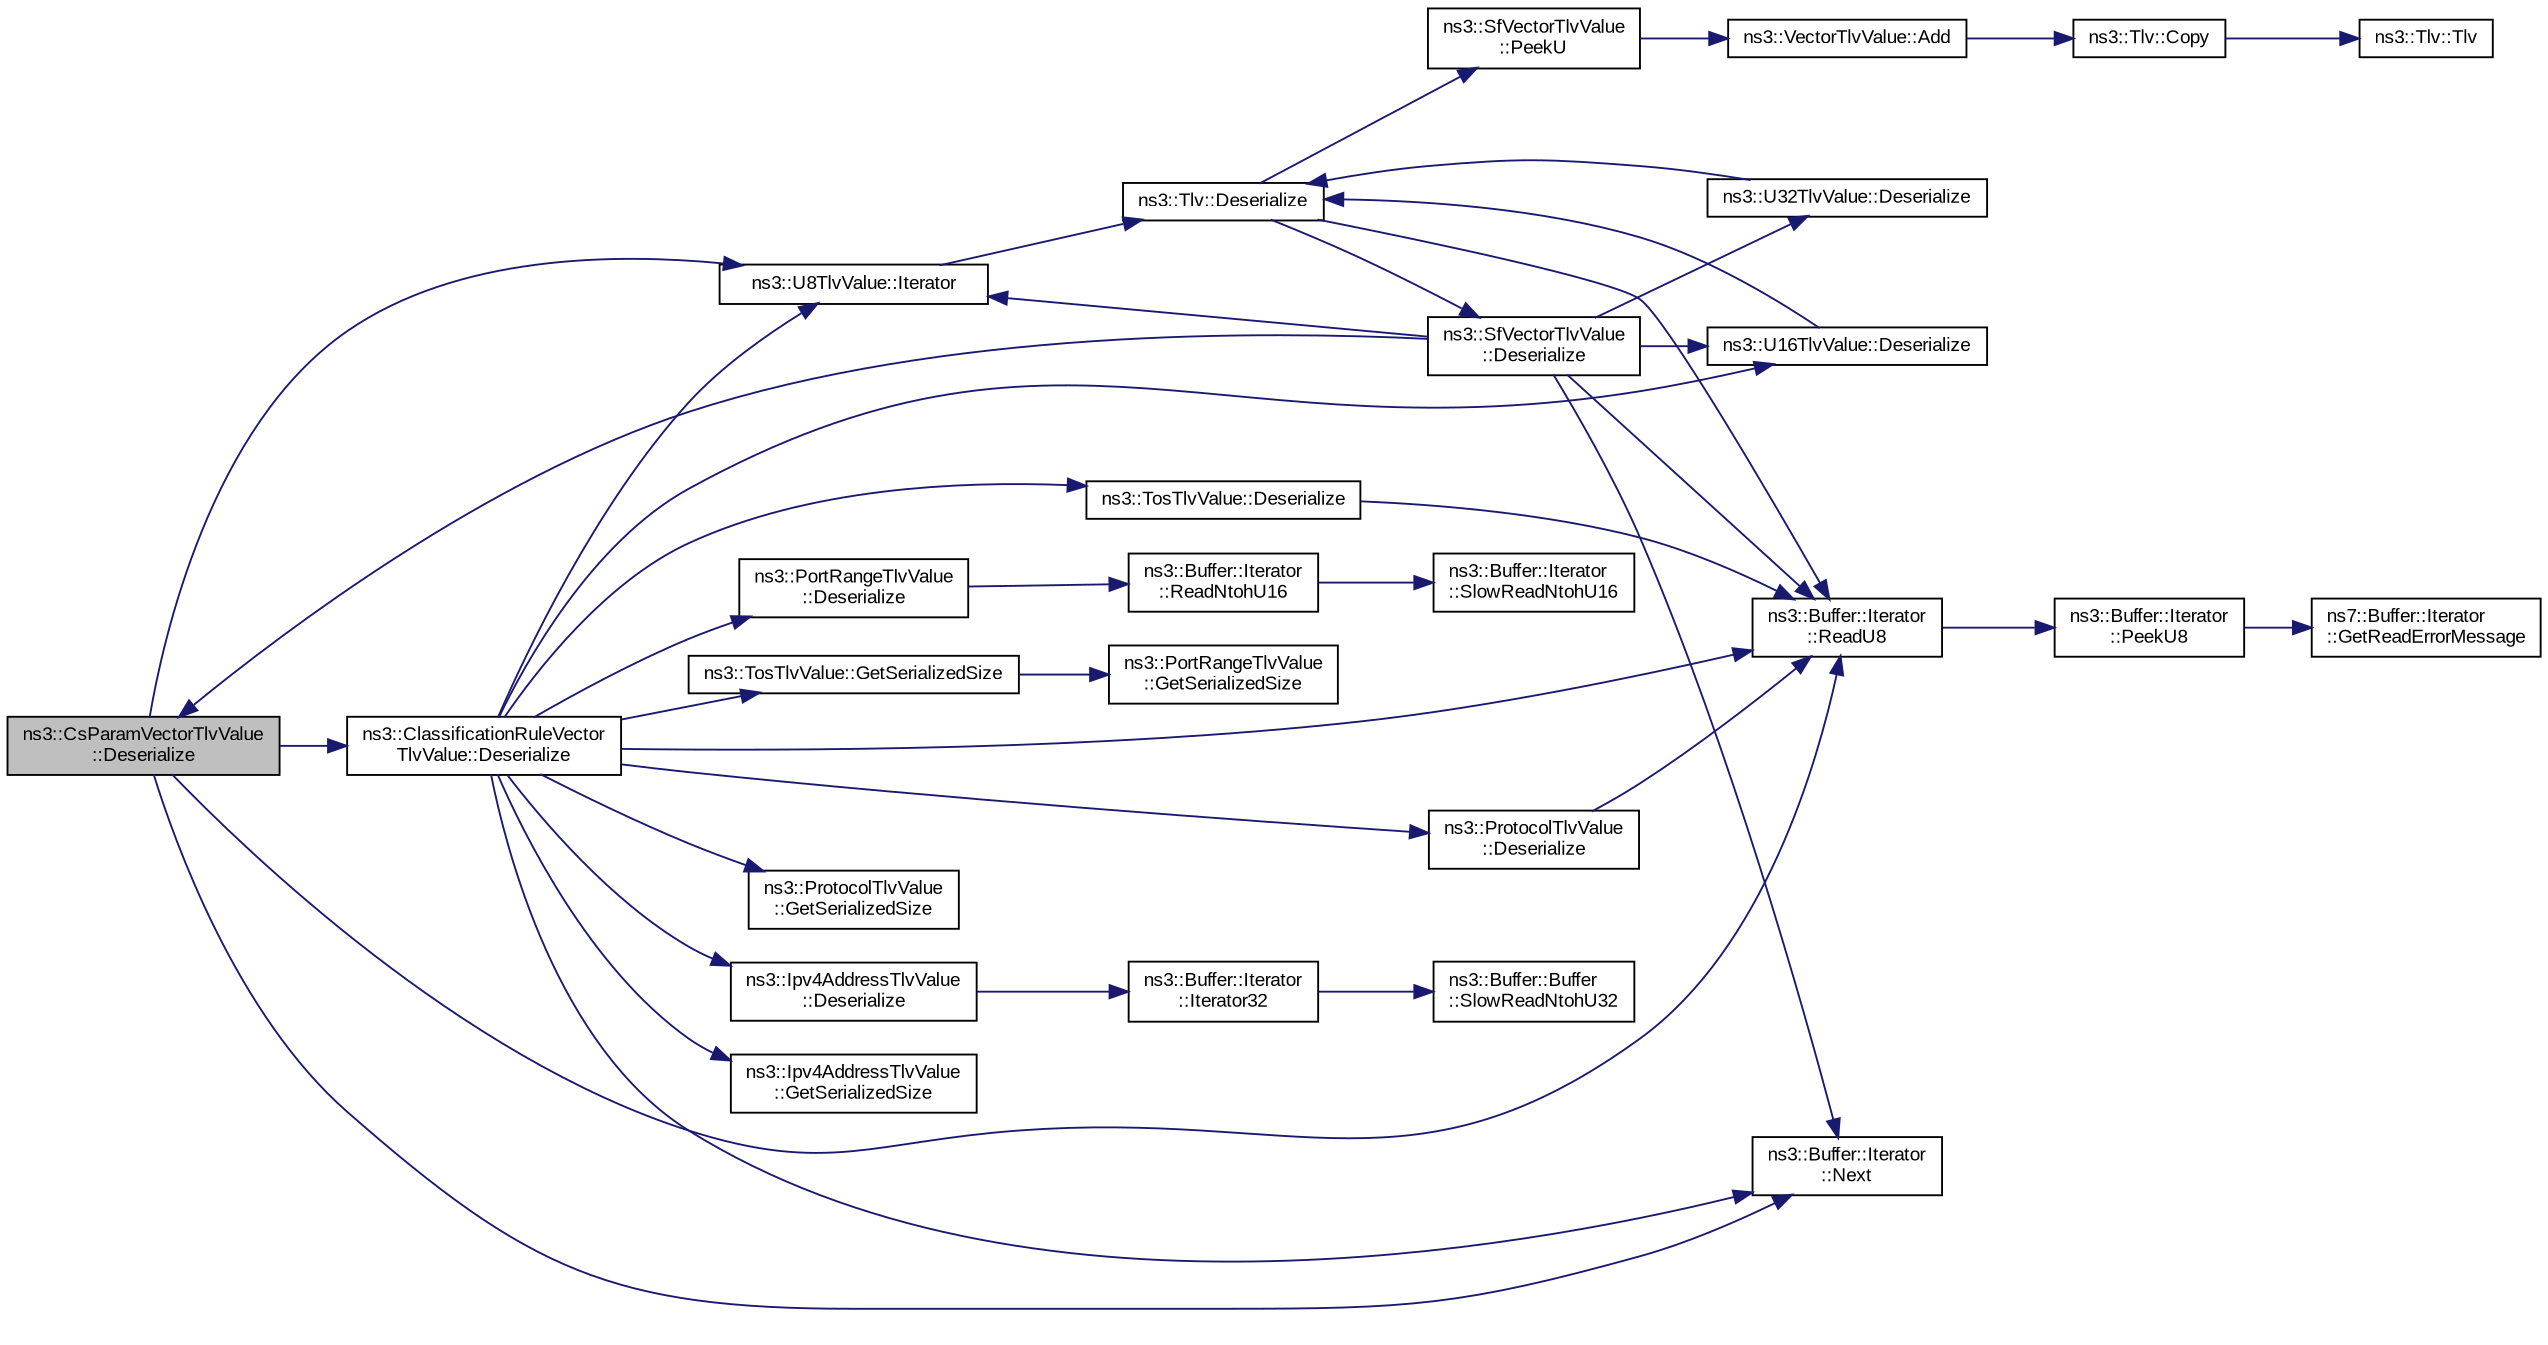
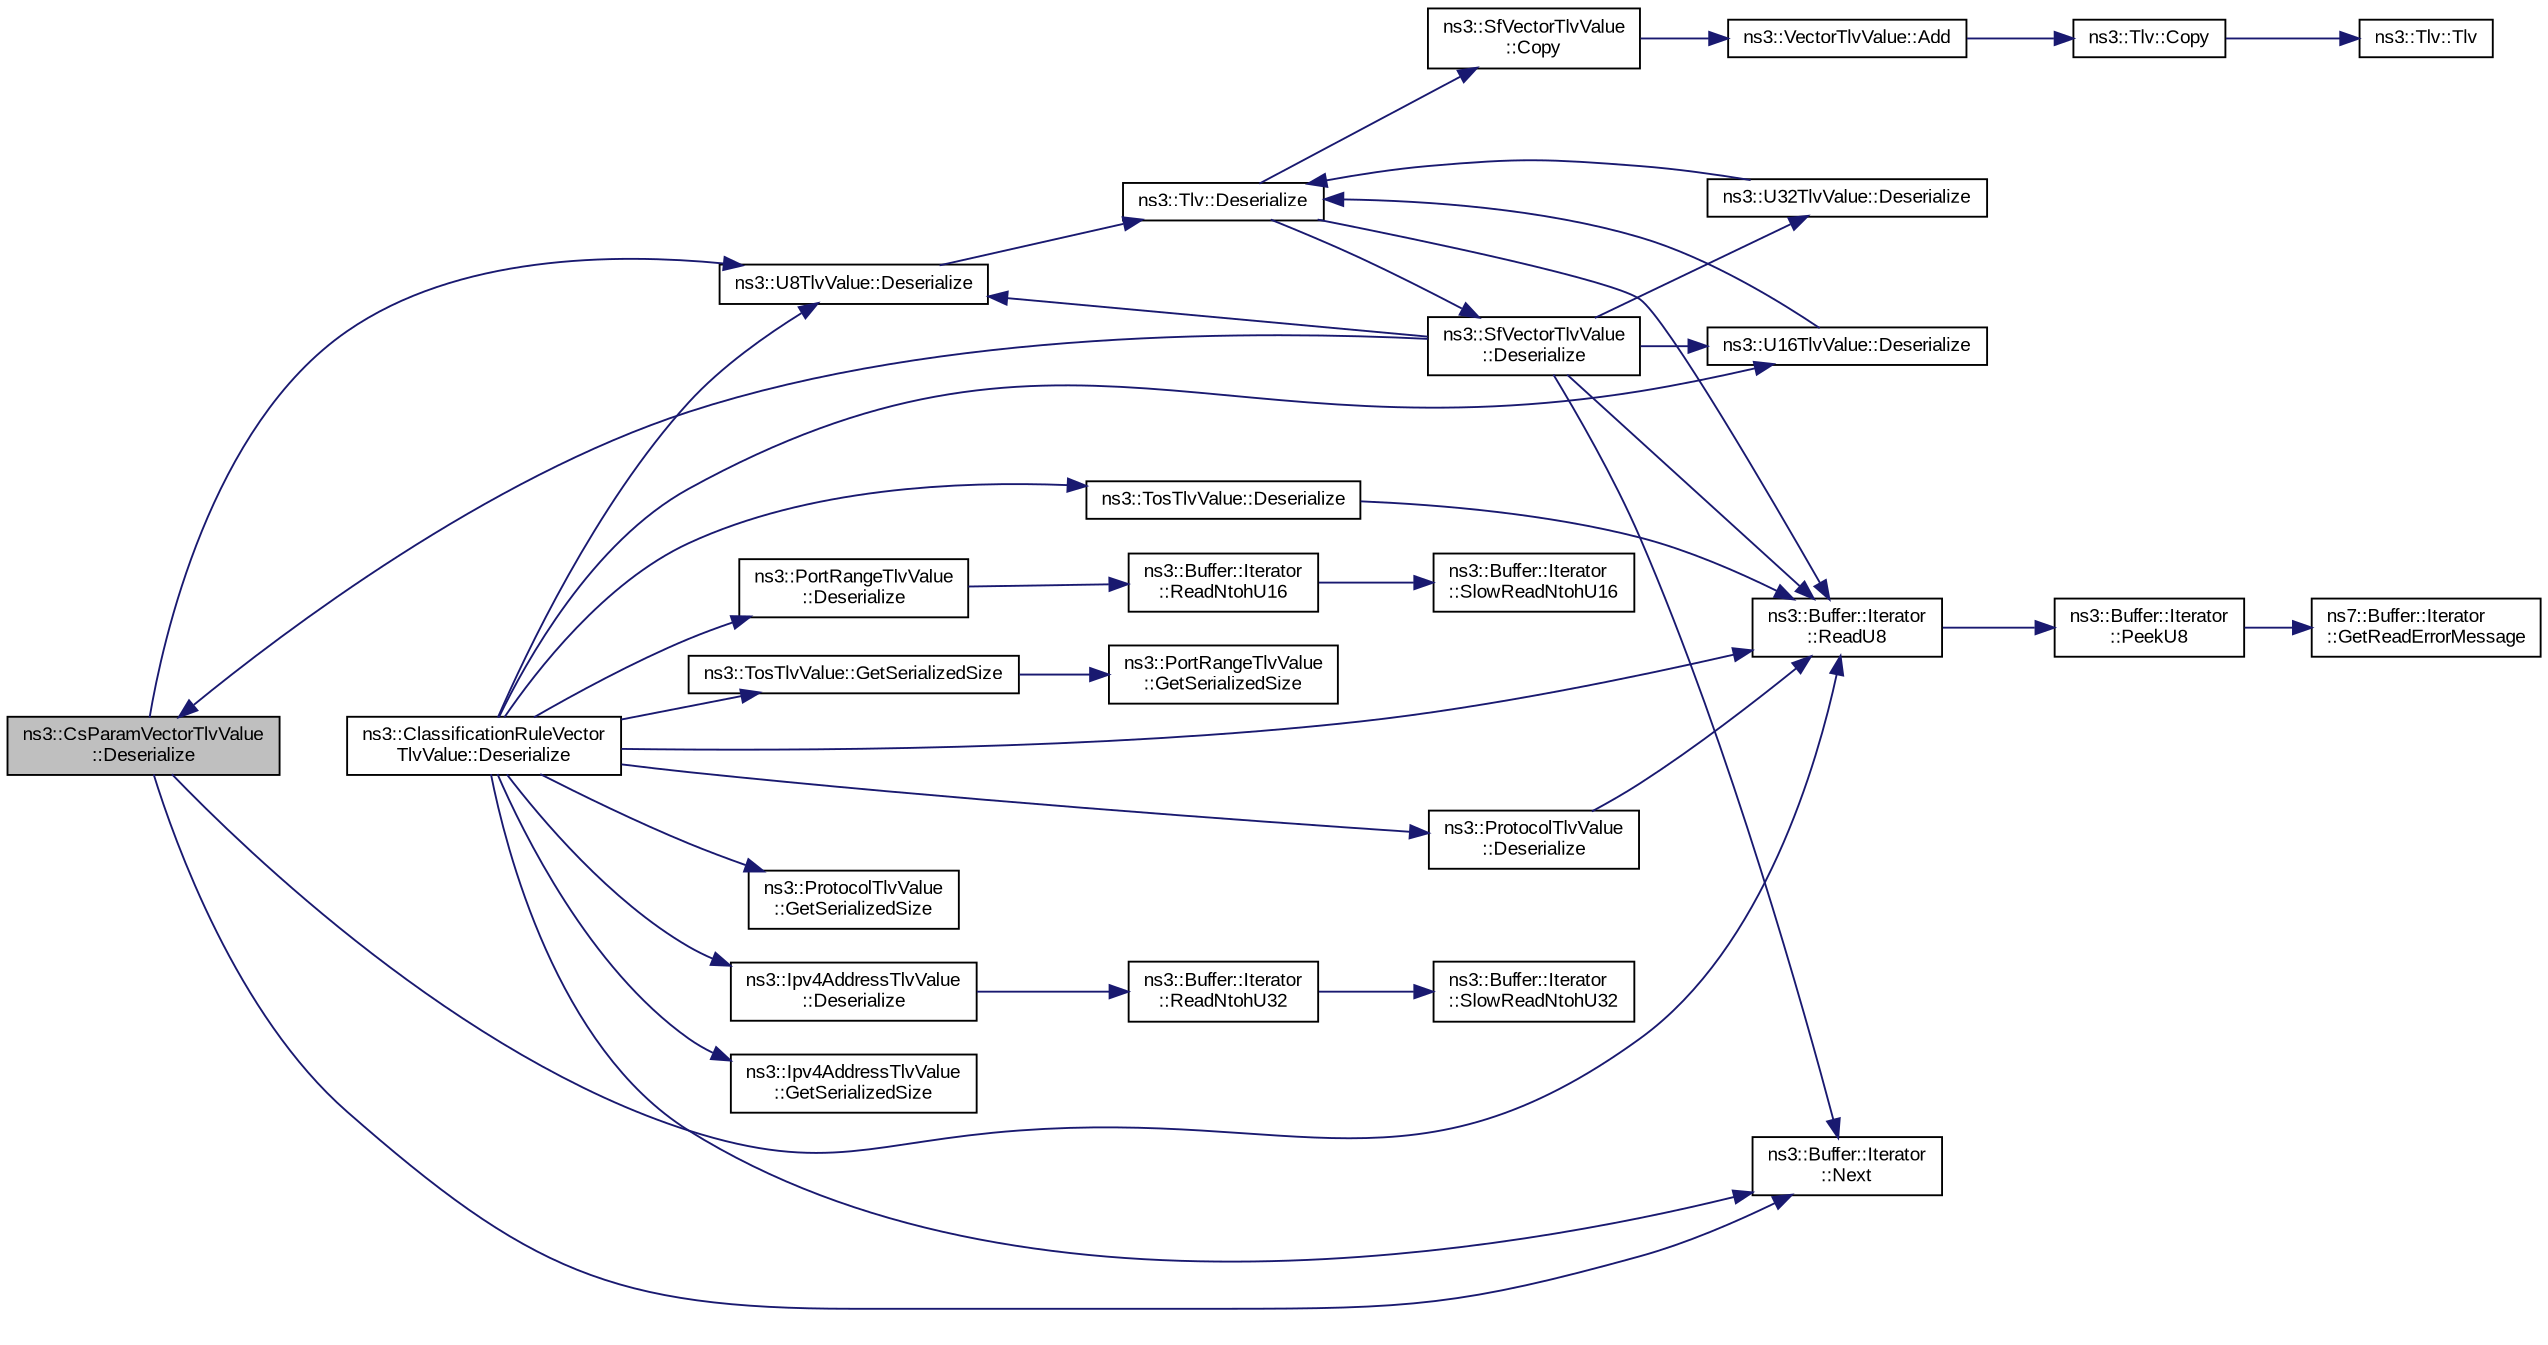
  digraph {
    fontname="Liberation Sans"
    rankdir=LR
    node [color=black fillcolor=white fontname="Liberation Sans" fontsize=10 shape=record style=filled]
    edge [color=midnightblue fontname="Liberation Sans" fontsize=10 labelfontname=Helvetica labelfontsize=10 style=solid]
    n1 [fillcolor=grey75 fontcolor=black height=0.2 label="ns3::CsParamVectorTlvValue\l::Deserialize" width=0.4]
    n2 [height=0.2 label="ns3::Buffer::Iterator\l::ReadU8" width=0.4]
-   n3 [height=0.2 label="ns3::U8TlvValue::Iterator" width=0.4]
+   n3 [height=0.2 label="ns3::U8TlvValue::Deserialize" width=0.4]
    n4 [height=0.2 label="ns3::Buffer::Iterator\l::Next" width=0.4]
    n5 [height=0.2 label="ns3::ClassificationRuleVector\lTlvValue::Deserialize" width=0.4]
    n6 [height=0.2 label="ns3::Buffer::Iterator\l::PeekU8" width=0.4]
    n7 [height=0.2 label="ns3::Tlv::Deserialize" width=0.4]
    n8 [height=0.2 label="ns3::U16TlvValue::Deserialize" width=0.4]
    n9 [height=0.2 label="ns3::TosTlvValue::Deserialize" width=0.4]
    n10 [height=0.2 label="ns3::TosTlvValue::GetSerializedSize" width=0.4]
    n11 [height=0.2 label="ns3::ProtocolTlvValue\l::Deserialize" width=0.4]
    n12 [height=0.2 label="ns3::ProtocolTlvValue\l::GetSerializedSize" width=0.4]
    n13 [height=0.2 label="ns3::Ipv4AddressTlvValue\l::Deserialize" width=0.4]
    n14 [height=0.2 label="ns3::Ipv4AddressTlvValue\l::GetSerializedSize" width=0.4]
    n15 [height=0.2 label="ns3::PortRangeTlvValue\l::Deserialize" width=0.4]
    n16 [height=0.2 label="ns7::Buffer::Iterator\l::GetReadErrorMessage" width=0.4]
    n17 [height=0.2 label="ns3::SfVectorTlvValue\l::Deserialize" width=0.4]
-   n18 [height=0.2 label="ns3::SfVectorTlvValue\l::PeekU" width=0.4]
+   n18 [height=0.2 label="ns3::SfVectorTlvValue\l::Copy" width=0.4]
    n19 [height=0.2 label="ns3::U32TlvValue::Deserialize" width=0.4]
    n20 [height=0.2 label="ns3::VectorTlvValue::Add" width=0.4]
    n21 [height=0.2 label="ns3::Tlv::Copy" width=0.4]
    n22 [height=0.2 label="ns3::Tlv::Tlv" width=0.4]
    n23 [height=0.2 label="ns3::PortRangeTlvValue\l::GetSerializedSize" width=0.4]
-   n24 [height=0.2 label="ns3::Buffer::Iterator\l::Iterator32" width=0.4]
+   n24 [height=0.2 label="ns3::Buffer::Iterator\l::ReadNtohU32" width=0.4]
    n25 [height=0.2 label="ns3::Buffer::Iterator\l::ReadNtohU16" width=0.4]
-   n26 [height=0.2 label="ns3::Buffer::Buffer\l::SlowReadNtohU32" width=0.4]
+   n26 [height=0.2 label="ns3::Buffer::Iterator\l::SlowReadNtohU32" width=0.4]
    n27 [height=0.2 label="ns3::Buffer::Iterator\l::SlowReadNtohU16" width=0.4]
    n1 -> n2
    n1 -> n3
    n1 -> n4
-   n1 -> n5
    n2 -> n6
    n3 -> n7
    n5 -> n2
    n5 -> n3
    n5 -> n4
    n5 -> n8
    n5 -> n9
    n5 -> n10
    n5 -> n11
    n5 -> n12
    n5 -> n13
    n5 -> n14
    n5 -> n15
    n6 -> n16
    n7 -> n2
    n7 -> n17
    n7 -> n18
    n8 -> n7
    n9 -> n2
    n10 -> n23
    n11 -> n2
    n13 -> n24
    n15 -> n25
    n17 -> n1
    n17 -> n2
    n17 -> n3
    n17 -> n4
    n17 -> n8
    n17 -> n19
    n18 -> n20
    n19 -> n7
    n20 -> n21
    n21 -> n22
    n24 -> n26
    n25 -> n27
  }
